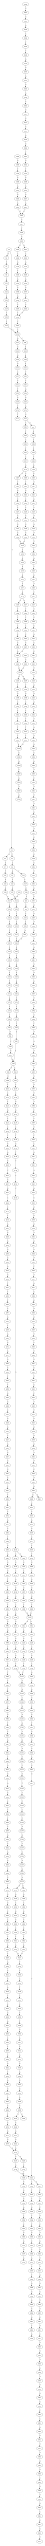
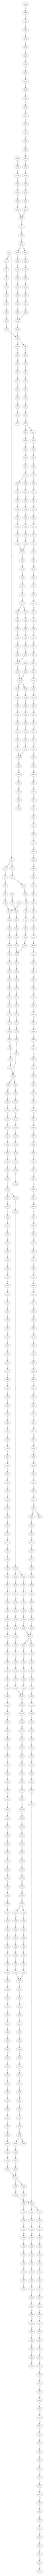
  strict digraph {
    fontname="Source Code Pro"
    node [fontname="Source Code Pro"]
    edge [fontname="Source Code Pro"]
    S0
    S1
    S2
    S3
    S4
    S5
    S6
    S7
    S8
-   S9
    S10
    S11
    S12
    S13
    S14
    S15
    S16
    S17
    S18
    S19
    S20
    S21
    S22
    S27
    S24
    S25
    S26
    S23
    S28
    S29
    S30
    S31
    S32
    S33
    S34
    S35
    S36
    S37
    S38
    S39
    S40
    S41
    S42
    S43
    S44
    S45
    S46
    S47
    S48
    S49
    S50
    S51
    S52
    S53
    S54
    S55
    S56
    S57
    S58
    S59
    S60
    S61
    S62
    S63
    S64
    S65
    S66
    S67
    S68
    S69
    S70
    S71
    S72
    S73
    S74
    S75
    S76
    S77
    S78
    S79
    S80
    S81
    S82
    S83
    S84
    S85
    S86
    S87
    S88
    S89
    S90
    S91
    S92
    S93
    S94
    S95
    S96
    S97
    S98
    S99
    S100
    S101
    S102
    S103
    S104
    S105
    S106
    S107
    S108
    S109
    S110
    S111
    S112
    S113
    S114
    S115
    S116
    S117
    S118
    S119
    S120
    S121
    S122
    S123
    S124
    S125
    S126
    S127
    S128
    S129
    S130
    S131
    S132
    S133
    S134
    S135
    S136
    S137
    S138
    S139
    S140
    S141
    S142
    S143
    S144
    S145
    S146
    S147
    S148
    S149
    S150
    S151
    S152
    S153
    S154
    S155
    S156
    S157
    S158
    S159
    S160
    S161
    S162
    S163
    S164
    S165
    S166
    S167
    S168
    S169
    S170
    S171
    S172
    S173
    S174
    S175
    S176
    S177
    S178
    S179
    S180
    S181
    S182
    S183
    S184
    S185
    S186
    S187
    S188
    S189
    S190
    S191
    S192
    S193
    S194
    S195
    S196
    S197
    S198
    S199
    S200
    S201
    S202
    S203
    S204
    S205
    S206
    S207
    S208
    S209
    S210
    S211
    S212
    S213
    S214
    S216
    S217
    S218
    S219
    S220
    S221
    S215
    S222
    S223
    S224
    S225
    S226
    S227
    S228
    S229
    S230
    S231
    S232
    S233
    S234
    S235
    S236
    S237
    S238
    S239
    S240
    S241
    S242
    S243
    S244
    S245
    S246
    S247
    S248
    S249
    S250
    S251
    S252
    S253
    S254
    S255
    S256
    S257
    S258
    S259
    S260
    S261
    S262
    S263
    S264
    S265
    S266
    S267
    S268
    S269
    S270
    S271
    S272
    S273
    S274
    S275
    S276
    S277
    S278
    S279
    n281 [label=S980]
    S281
    S282
    S283
    S284
    S285
    S286
    S287
    S288
    S289
    S290
    S291
    S292
    S293
    S294
    S295
    S296
    S297
    S298
    S299
    S300
    S301
    S302
    S303
    S304
    S305
    S306
    S307
    S308
    S309
    S310
    S311
    S312
    S313
    S314
    S315
    S316
    S317
    S318
    S319
    S320
    S321
    S322
    S323
    S324
    S325
    S326
    S327
    S328
    S329
    S330
    S331
    S332
    S333
    S334
    S335
    S336
    S337
    S338
    S339
    S340
    S341
    S342
    S343
    S344
    S345
    S346
    S347
    S348
    S349
    S350
    S351
    S352
    S353
    S354
    S355
    S356
    S357
    S358
    S359
    S360
    S361
    S362
    S363
    S364
    S365
    S366
    S367
    S368
    S369
    S370
    S371
    S372
    S373
    S374
    S375
    S376
    S377
    S378
    S379
    S380
    S381
    S382
    S383
    S384
    S385
    S386
    S387
    S388
    S389
    S390
    S391
    S392
    S393
    S394
    S395
    S396
    S397
    S398
    S399
    S400
    S401
    S402
    S403
    S404
    S405
    S406
    S407
    S408
    S409
    S410
    S411
    S412
    S413
    S414
    S415
    S416
    S417
    S418
    S419
    S420
    S421
    S422
    S423
    S424
    S425
    S426
    S427
    S428
    S429
    S430
    S431
    S432
    S433
    S434
    S435
    S436
    S437
    S438
    S439
    S440
    S441
    S442
    S443
    S444
    S445
    S446
    S447
    S448
    S449
    S450
    S451
    S452
    S453
    S454
    S455
    S456
    S457
    S458
    S459
    S460
    S461
    S462
    S463
    S464
    S465
    S466
    S467
    S468
    S469
    S470
    S471
    S472
    S473
    S474
    S475
    S476
    S477
    S478
    S479
    S480
    S481
    S482
    S483
    S484
    S485
    S486
    S487
    S488
    S489
    S490
    S491
    S492
    S493
    S494
    S495
    S496
    S497
    S498
    S499
    S500
    S501
    S502
    S503
    S504
    S505
    S506
    S507
    S508
    S510
    S511
    S512
    S513
    S509
    S514
    S515
    S516
    S517
    S518
    S519
    S520
    S521
    S522
    S523
    S524
    S525
    S526
    S527
    S528
    S529
    S530
    S531
    S532
    S533
    S534
    S535
    S536
    S537
    S538
    S539
    S540
    S541
    S542
    S543
    S544
    S545
    S546
    S547
    S548
    S549
    S550
    S551
    S552
    S553
    S554
    S555
    S556
    S557
    S558
    S559
    S560
    S561
    S562
    S563
    S564
    S565
    S566
    S567
    S568
    S569
    S570
    S571
    S572
    S573
    S574
    S575
    S576
    S577
    S578
    S579
    S580
    S581
    S583
    S584
    S585
    S587
    S588
    S589
    S586
    S590
    S591
    S592
    S593
    S594
    S595
    S596
    S597
    S598
    S599
    S600
    S601
    S602
    S603
    S604
    S605
    S606
    S607
    S608
    S609
    S610
    S611
    S612
    S613
    S614
    S615
    S616
    S617
    S618
    S619
    S620
    S621
    S622
    S623
    S624
    S625
    S626
    S627
    S628
    S629
    S630
    S631
    S632
    S633
    S634
    S635
    S636
    S637
    S638
    S639
    S640
    S641
    S642
    S643
    S644
    S645
    S646
    S647
    S648
    S649
    S650
    S651
    S652
    S653
    S654
    S655
    S656
    S657
    S658
    S659
    S660
    S661
    S662
    S663
    S664
    S665
    S666
    S667
    S669
    S668
    S670
    S671
    S672
    S673
    S674
    S675
    S676
    S677
    S678
    S679
    S680
    S681
    S682
    S683
    S684
    S685
    S0 -> S1 [label=T]
    S0 -> S2 [label=A]
    S1 -> S3 [label=T]
    S1 -> S4 [label=A]
    S2 -> S5 [label=T]
    S3 -> S6 [label=C]
    S4 -> S7 [label=G]
    S5 -> S8 [label=T]
-   S6 -> S9 [label=G]
    S6 -> S10 [label=T]
    S7 -> S11 [label=T]
    S8 -> S12 [label=A]
-   S9 -> S13 [label=C]
    S10 -> S14 [label=C]
    S11 -> S15 [label=G]
    S12 -> S16 [label=G]
    S13 -> S17 [label=A]
    S14 -> S18 [label=A]
    S15 -> S19 [label=G]
    S16 -> S20 [label=G]
    S17 -> S21 [label=C]
    S18 -> S22 [label=C]
    S19 -> S27 [label=C]
    S20 -> S24 [label=C]
    S21 -> S25 [label=C]
    S22 -> S26 [label=C]
    S27 -> S31 [label=A]
    S24 -> S28 [label=T]
    S25 -> S29 [label=T]
    S26 -> S30 [label=T]
    S23 -> S27 [label=A]
    S28 -> S32 [label=C]
    S29 -> S33 [label=G]
    S30 -> S34 [label=G]
    S31 -> S35 [label=T]
    S32 -> S36 [label=C]
    S33 -> S37 [label=A]
    S34 -> S38 [label=A]
    S35 -> S39 [label=A]
    S36 -> S40 [label=C]
    S36 -> S41 [label=A]
    S37 -> S42 [label=G]
    S38 -> S42 [label=G]
    S39 -> S43 [label=C]
    S40 -> S44 [label=A]
    S41 -> S45 [label=G]
    S42 -> S46 [label=G]
    S43 -> S47 [label=G]
    S44 -> S48 [label=A]
    S45 -> S49 [label=G]
    S46 -> S50 [label=A]
    S47 -> S51 [label=C]
    S48 -> S52 [label=G]
    S49 -> S53 [label=A]
    S50 -> S54 [label=A]
    S51 -> S55 [label=G]
    S52 -> S56 [label=T]
    S53 -> S57 [label=C]
    S54 -> S58 [label=A]
    S55 -> S59 [label=T]
    S56 -> S60 [label=T]
    S57 -> S61 [label=C]
    S58 -> S62 [label=A]
    S59 -> S63 [label=G]
    S60 -> S64 [label=G]
    S61 -> S65 [label=T]
    S62 -> S66 [label=C]
    S63 -> S67 [label=T]
    S64 -> S68 [label=G]
    S65 -> S69 [label=G]
    S66 -> S70 [label=T]
    S67 -> S71 [label=T]
    S68 -> S72 [label=A]
    S69 -> S73 [label=T]
    S70 -> S74 [label=T]
    S71 -> S75 [label=A]
    S72 -> S76 [label=G]
    S73 -> S77 [label=T]
    S74 -> S78 [label=A]
    S75 -> S79 [label=C]
    S76 -> S80 [label=C]
    S76 -> S81 [label=G]
    S78 -> S82 [label=C]
    S79 -> S83 [label=T]
    S80 -> S84 [label=T]
    S81 -> S85 [label=G]
    S82 -> S86 [label=A]
    S83 -> S87 [label=T]
    S84 -> S88 [label=C]
    S85 -> S89 [label=G]
    S86 -> S90 [label=A]
    S87 -> S91 [label=A]
    S88 -> S92 [label=T]
    S89 -> S93 [label=T]
    S90 -> S94 [label=C]
    S90 -> S95 [label=A]
    S91 -> S96 [label=C]
    S92 -> S97 [label=C]
    S93 -> S98 [label=T]
    S94 -> S99 [label=A]
    S95 -> S100 [label=T]
    S96 -> S101 [label=A]
    S97 -> S102 [label=A]
    S98 -> S103 [label=A]
    S99 -> S104 [label=T]
    S100 -> S105 [label=T]
    S101 -> S90 [label=A]
    S102 -> S106 [label=C]
    S102 -> S107 [label=T]
    S103 -> S108 [label=G]
    S104 -> S109 [label=C]
    S105 -> S110 [label=C]
    S106 -> S111 [label=T]
    S107 -> S112 [label=T]
    S108 -> S113 [label=T]
    S109 -> S114 [label=A]
    S110 -> S115 [label=T]
    S111 -> S116 [label=A]
    S112 -> S117 [label=A]
    S113 -> S118 [label=A]
    S114 -> S119 [label=G]
    S115 -> S120 [label=G]
    S116 -> S121 [label=C]
    S117 -> S122 [label=C]
    S118 -> S123 [label=G]
    S119 -> S124 [label=T]
    S120 -> S125 [label=T]
    S121 -> S126 [label=C]
    S122 -> S127 [label=C]
    S123 -> S128 [label=C]
    S124 -> S129 [label=C]
    S125 -> S130 [label=C]
    S126 -> S131 [label=A]
    S127 -> S132 [label=A]
    S128 -> S133 [label=A]
    S129 -> S134 [label=T]
    S130 -> S135 [label=C]
    S131 -> S136 [label=G]
    S132 -> S137 [label=G]
    S133 -> S138 [label=A]
    S134 -> S139 [label=G]
    S135 -> S140 [label=A]
    S136 -> S141 [label=A]
    S137 -> S142 [label=A]
    S138 -> S143 [label=A]
    S139 -> S144 [label=T]
    S140 -> S145 [label=A]
    S141 -> S146 [label=A]
    S142 -> S146 [label=A]
    S143 -> S147 [label=T]
    S144 -> S148 [label=T]
    S145 -> S149 [label=A]
    S146 -> S150 [label=G]
    S147 -> S151 [label=C]
-   S148 -> S152 [label=T]
+   S153 -> S152 [label=T]
    S149 -> S153 [label=C]
    S150 -> S154 [label=G]
    S151 -> S155 [label=A]
    S152 -> S156 [label=C]
    S153 -> S157 [label=A]
    S154 -> S158 [label=G]
    S155 -> S159 [label=C]
    S156 -> S160 [label=A]
    S157 -> S161 [label=G]
    S158 -> S162 [label=G]
    S159 -> S163 [label=G]
    S160 -> S164 [label=C]
    S160 -> S165 [label=T]
    S161 -> S166 [label=C]
    S162 -> S167 [label=C]
    S163 -> S168 [label=T]
    S164 -> S169 [label=G]
    S165 -> S170 [label=G]
    S166 -> S171 [label=C]
    S167 -> S172 [label=A]
    S168 -> S173 [label=C]
    S169 -> S174 [label=C]
    S170 -> S175 [label=C]
    S171 -> S176 [label=T]
    S172 -> S177 [label=C]
    S172 -> S178 [label=T]
    S173 -> S179 [label=G]
    S174 -> S180 [label=A]
    S175 -> S181 [label=A]
    S176 -> S182 [label=A]
    S177 -> S183 [label=T]
    S178 -> S184 [label=T]
    S179 -> S185 [label=T]
    S180 -> S186 [label=G]
    S181 -> S187 [label=G]
    S182 -> S188 [label=A]
    S183 -> S189 [label=C]
    S184 -> S190 [label=C]
    S185 -> S191 [label=G]
    S186 -> S192 [label=G]
    S187 -> S193 [label=G]
    S188 -> S194 [label=G]
    S189 -> S195 [label=C]
    S190 -> S196 [label=C]
    S191 -> S197 [label=G]
    S192 -> S198 [label=C]
    S193 -> S199 [label=T]
    S194 -> S200 [label=G]
    S195 -> S201 [label=C]
    S196 -> S202 [label=C]
    S197 -> S203 [label=A]
    S198 -> S204 [label=A]
    S199 -> S205 [label=A]
    S200 -> S206 [label=G]
    S201 -> S207 [label=A]
    S202 -> S208 [label=A]
    S203 -> S209 [label=G]
    S204 -> S210 [label=G]
    S205 -> S211 [label=G]
    S205 -> S212 [label=A]
    S206 -> S213 [label=A]
    S207 -> S214 [label=A]
    S208 -> S214 [label=A]
    S209 -> S216 [label=G]
    S210 -> S217 [label=A]
    S211 -> S218 [label=A]
    S212 -> S219 [label=C]
    S213 -> S220 [label=G]
    S214 -> S221 [label=A]
    S216 -> S223 [label=T]
    S217 -> S224 [label=A]
    S218 -> S225 [label=A]
    S219 -> S226 [label=T]
    S220 -> S227 [label=T]
    S221 -> S228 [label=A]
    S215 -> S222 [label=A]
    S222 -> S228 [label=A]
    S223 -> S229 [label=T]
    S224 -> S230 [label=G]
    S225 -> S231 [label=G]
    S226 -> S232 [label=C]
    S227 -> S233 [label=T]
    S228 -> S234 [label=G]
    S228 -> S235 [label=A]
    S229 -> S236 [label=T]
    S230 -> S237 [label=G]
    S231 -> S238 [label=G]
    S232 -> S239 [label=A]
    S233 -> S240 [label=T]
    S234 -> S241 [label=T]
    S235 -> S242 [label=T]
    S236 -> S243 [label=A]
    S237 -> S244 [label=T]
    S238 -> S245 [label=T]
    S239 -> S246 [label=C]
    S240 -> S247 [label=C]
    S241 -> S248 [label=G]
    S242 -> S249 [label=G]
    S243 -> S250 [label=A]
    S244 -> S251 [label=C]
    S245 -> S251 [label=C]
    S246 -> S252 [label=A]
    S247 -> S253 [label=G]
    S248 -> S254 [label=C]
    S249 -> S255 [label=C]
    S250 -> S256 [label=A]
    S251 -> S257 [label=A]
    S252 -> S258 [label=G]
    S253 -> S259 [label=T]
    S254 -> S260 [label=T]
    S255 -> S261 [label=T]
    S256 -> S262 [label=G]
    S257 -> S263 [label=A]
    S258 -> S264 [label=A]
    S259 -> S265 [label=G]
    S260 -> S266 [label=T]
    S261 -> S267 [label=T]
    S262 -> S268 [label=T]
    S263 -> S269 [label=C]
    S264 -> S270 [label=G]
    S265 -> S271 [label=A]
    S266 -> S272 [label=T]
    S267 -> S273 [label=T]
    S268 -> S274 [label=A]
    S269 -> S275 [label=G]
    S270 -> S276 [label=C]
    S271 -> S277 [label=A]
    S272 -> S278 [label=T]
    S273 -> S279 [label=T]
    S274 -> n281 [label=A]
    S275 -> S281 [label=A]
    S276 -> S282 [label=G]
    S277 -> S283 [label=A]
    S278 -> S284 [label=A]
    S279 -> S284 [label=A]
    n281 -> S285 [label=A]
    S281 -> S286 [label=A]
    S282 -> S287 [label=T]
    S283 -> S288 [label=A]
    S284 -> S289 [label=G]
    S285 -> S290 [label=G]
    S286 -> S291 [label=C]
    S287 -> S292 [label=A]
    S288 -> S293 [label=T]
    S289 -> S294 [label=A]
    S290 -> S295 [label=A]
    S291 -> S296 [label=G]
    S292 -> S297 [label=G]
    S293 -> S298 [label=T]
    S294 -> S299 [label=C]
    S295 -> S300 [label=T]
    S296 -> S301 [label=G]
    S297 -> S302 [label=G]
    S298 -> S303 [label=G]
    S299 -> S304 [label=G]
    S300 -> S305 [label=C]
    S301 -> S306 [label=T]
    S302 -> S307 [label=A]
    S303 -> S308 [label=G]
    S304 -> S309 [label=T]
    S305 -> S310 [label=T]
    S306 -> S311 [label=C]
    S307 -> S312 [label=G]
    S308 -> S313 [label=C]
    S309 -> S314 [label=A]
    S310 -> S315 [label=T]
    S311 -> S316 [label=G]
    S312 -> S317 [label=G]
    S313 -> S318 [label=A]
    S315 -> S319 [label=T]
    S316 -> S320 [label=T]
    S317 -> S321 [label=T]
    S318 -> S322 [label=G]
    S319 -> S323 [label=G]
    S320 -> S324 [label=T]
    S321 -> S325 [label=G]
    S321 -> S326 [label=C]
    S322 -> S327 [label=C]
    S323 -> S328 [label=A]
    S324 -> S329 [label=T]
    S325 -> S330 [label=C]
    S326 -> S331 [label=T]
    S327 -> S332 [label=G]
    S328 -> S333 [label=A]
    S329 -> S334 [label=C]
    S330 -> S335 [label=A]
    S331 -> S336 [label=T]
    S332 -> S337 [label=A]
    S333 -> S338 [label=G]
    S334 -> S339 [label=T]
    S335 -> S340 [label=C]
    S336 -> S341 [label=G]
    S337 -> S342 [label=G]
    S338 -> S343 [label=G]
    S339 -> S344 [label=A]
    S340 -> S345 [label=A]
    S341 -> S346 [label=T]
    S342 -> S347 [label=G]
    S343 -> S348 [label=G]
    S344 -> S349 [label=G]
    S345 -> S350 [label=C]
    S346 -> S351 [label=T]
    S347 -> S352 [label=A]
    S348 -> S353 [label=G]
    S349 -> S354 [label=T]
    S350 -> S355 [label=T]
    S351 -> S356 [label=A]
    S352 -> S357 [label=C]
    S353 -> S358 [label=T]
    S354 -> S359 [label=C]
    S355 -> S360 [label=G]
    S356 -> S361 [label=C]
    S357 -> S362 [label=T]
    S358 -> S363 [label=A]
    S359 -> S364 [label=A]
    S360 -> S365 [label=C]
    S361 -> S366 [label=C]
    S362 -> S367 [label=T]
    S363 -> S368 [label=G]
    S364 -> S369 [label=G]
    S365 -> S370 [label=T]
    S366 -> S371 [label=A]
    S367 -> S372 [label=C]
    S368 -> S373 [label=G]
    S369 -> S374 [label=A]
    S370 -> S375 [label=T]
    S371 -> S376 [label=C]
    S372 -> S377 [label=A]
    S373 -> S378 [label=A]
    S374 -> S379 [label=A]
    S374 -> S380 [label=G]
    S375 -> S381 [label=A]
    S376 -> S382 [label=T]
    S377 -> S383 [label=C]
    S378 -> S384 [label=G]
    S379 -> S385 [label=A]
    S380 -> S386 [label=A]
    S381 -> S387 [label=A]
    S382 -> S388 [label=A]
    S383 -> S389 [label=T]
    S384 -> S390 [label=A]
    S385 -> S391 [label=C]
    S386 -> S392 [label=C]
    S387 -> S393 [label=G]
    S388 -> S394 [label=G]
    S389 -> S395 [label=A]
    S390 -> S396 [label=A]
    S391 -> S397 [label=G]
    S392 -> S398 [label=G]
    S393 -> S399 [label=T]
    S394 -> S400 [label=G]
    S395 -> S401 [label=G]
    S396 -> S402 [label=T]
    S397 -> S403 [label=A]
    S398 -> S404 [label=A]
    S399 -> S405 [label=T]
    S400 -> S406 [label=A]
    S401 -> S407 [label=G]
    S402 -> S408 [label=A]
    S403 -> S409 [label=C]
    S404 -> S410 [label=C]
    S405 -> S411 [label=G]
    S406 -> S412 [label=G]
    S407 -> S413 [label=G]
    S408 -> S414 [label=G]
    S409 -> S415 [label=T]
    S410 -> S416 [label=T]
    S411 -> S417 [label=A]
    S412 -> S418 [label=T]
    S413 -> S419 [label=T]
    S414 -> S420 [label=T]
    S415 -> S421 [label=A]
    S416 -> S422 [label=A]
    S417 -> S423 [label=C]
    S418 -> S424 [label=A]
    S419 -> S425 [label=T]
    S420 -> S426 [label=A]
    S421 -> S427 [label=G]
    S422 -> S427 [label=G]
    S423 -> S428 [label=T]
    S425 -> S429 [label=A]
    S426 -> S430 [label=G]
    S427 -> S431 [label=T]
    S428 -> S432 [label=T]
    S429 -> S433 [label=T]
    S430 -> S434 [label=T]
    S431 -> S435 [label=C]
    S432 -> S436 [label=T]
    S433 -> S437 [label=A]
    S434 -> S438 [label=T]
    S435 -> S439 [label=C]
    S436 -> S440 [label=G]
    S437 -> S441 [label=G]
    S438 -> S442 [label=A]
    S439 -> S443 [label=T]
    S440 -> S444 [label=T]
    S441 -> S445 [label=G]
    S442 -> S446 [label=T]
    S443 -> S447 [label=C]
    S444 -> S448 [label=T]
    S445 -> S449 [label=C]
    S446 -> S450 [label=C]
    S447 -> S451 [label=C]
    S448 -> S452 [label=A]
    S449 -> S453 [label=T]
    S450 -> S454 [label=A]
    S451 -> S455 [label=T]
    S452 -> S456 [label=G]
    S453 -> S457 [label=T]
    S454 -> S458 [label=A]
    S455 -> S459 [label=T]
    S456 -> S460 [label=C]
    S457 -> S461 [label=G]
    S458 -> S462 [label=A]
    S459 -> S463 [label=A]
    S460 -> S464 [label=C]
    S461 -> S465 [label=T]
    S462 -> S466 [label=C]
    S463 -> S467 [label=A]
    S464 -> S468 [label=A]
    S465 -> S469 [label=T]
    S466 -> S470 [label=A]
    S467 -> S471 [label=G]
    S468 -> S472 [label=G]
    S469 -> S473 [label=T]
    S470 -> S474 [label=T]
    S471 -> S475 [label=G]
    S472 -> S476 [label=T]
    S473 -> S477 [label=G]
    S474 -> S478 [label=G]
    S475 -> S479 [label=A]
    S476 -> S480 [label=T]
    S477 -> S481 [label=G]
    S478 -> S482 [label=T]
    S479 -> S483 [label=A]
    S480 -> S484 [label=A]
    S481 -> S485 [label=G]
    S482 -> S486 [label=T]
    S483 -> S487 [label=G]
    S484 -> S488 [label=G]
    S485 -> S489 [label=T]
    S486 -> S490 [label=C]
    S487 -> S491 [label=G]
    S488 -> S492 [label=C]
    S489 -> S493 [label=C]
    S490 -> S494 [label=C]
    S491 -> S495 [label=A]
    S492 -> S496 [label=A]
    S493 -> S497 [label=A]
    S494 -> S498 [label=T]
    S495 -> S499 [label=A]
    S496 -> S500 [label=T]
    S497 -> S501 [label=G]
    S498 -> S502 [label=C]
    S499 -> S503 [label=T]
    S499 -> S504 [label=C]
    S500 -> S505 [label=A]
    S501 -> S506 [label=T]
    S502 -> S507 [label=C]
    S503 -> S508 [label=A]
    S505 -> S510 [label=C]
    S506 -> S511 [label=A]
    S507 -> S512 [label=A]
    S508 -> S513 [label=G]
    S510 -> S515 [label=G]
    S511 -> S516 [label=G]
    S512 -> S517 [label=A]
    S513 -> S518 [label=G]
    S509 -> S514 [label=G]
    S514 -> S519 [label=G]
    S515 -> S520 [label=G]
    S516 -> S521 [label=A]
    S517 -> S522 [label=A]
    S518 -> S523 [label=A]
    S519 -> S524 [label=A]
    S520 -> S525 [label=T]
    S521 -> S526 [label=A]
    S522 -> S527 [label=A]
    S523 -> S528 [label=C]
    S523 -> S529 [label=G]
    S524 -> S530 [label=C]
    S526 -> S531 [label=C]
    S527 -> S532 [label=A]
    S528 -> S533 [label=C]
    S529 -> S534 [label=G]
    S530 -> S535 [label=T]
    S531 -> S536 [label=T]
    S532 -> S537 [label=G]
    S533 -> S538 [label=T]
    S534 -> S321 [label=T]
    S535 -> S539 [label=T]
    S536 -> S540 [label=T]
    S537 -> S541 [label=A]
    S538 -> S542 [label=A]
    S539 -> S543 [label=A]
    S540 -> S544 [label=C]
    S541 -> S545 [label=G]
    S542 -> S546 [label=G]
    S543 -> S547 [label=G]
    S544 -> S548 [label=G]
    S545 -> S549 [label=A]
    S546 -> S550 [label=A]
    S547 -> S551 [label=A]
    S548 -> S552 [label=C]
    S549 -> S553 [label=T]
    S550 -> S554 [label=A]
    S551 -> S555 [label=A]
    S552 -> S556 [label=A]
    S553 -> S557 [label=A]
    S554 -> S558 [label=C]
    S555 -> S559 [label=A]
    S556 -> S560 [label=A]
    S557 -> S561 [label=G]
    S558 -> S562 [label=C]
    S559 -> S563 [label=C]
    S560 -> S564 [label=C]
    S561 -> S565 [label=A]
    S562 -> S566 [label=G]
    S563 -> S567 [label=G]
    S564 -> S568 [label=G]
    S565 -> S569 [label=C]
    S566 -> S570 [label=G]
    S567 -> S571 [label=G]
    S568 -> S572 [label=T]
    S569 -> S573 [label=T]
    S570 -> S574 [label=A]
    S571 -> S575 [label=A]
    S572 -> S576 [label=G]
    S573 -> S577 [label=A]
    S574 -> S578 [label=A]
    S575 -> S579 [label=A]
    S576 -> S580 [label=G]
    S577 -> S581 [label=G]
    S579 -> S583 [label=G]
    S580 -> S584 [label=C]
    S581 -> S585 [label=G]
    S583 -> S587 [label=T]
    S584 -> S588 [label=C]
    S585 -> S589 [label=A]
    S587 -> S591 [label=G]
    S588 -> S592 [label=G]
    S589 -> S593 [label=A]
    S586 -> S590 [label=G]
    S590 -> S594 [label=T]
    S591 -> S595 [label=T]
    S592 -> S596 [label=C]
    S593 -> S597 [label=T]
    S594 -> S598 [label=A]
    S595 -> S599 [label=A]
    S596 -> S600 [label=A]
    S597 -> S601 [label=T]
    S598 -> S602 [label=A]
    S599 -> S603 [label=A]
    S600 -> S604 [label=T]
    S601 -> S605 [label=C]
    S602 -> S606 [label=A]
    S603 -> S607 [label=A]
    S604 -> S608 [label=A]
    S605 -> S609 [label=T]
    S606 -> S610 [label=A]
    S607 -> S611 [label=A]
    S608 -> S612 [label=C]
    S609 -> S613 [label=A]
    S610 -> S614 [label=G]
    S611 -> S614 [label=G]
    S612 -> S615 [label=A]
    S613 -> S616 [label=G]
    S614 -> S617 [label=A]
    S615 -> S618 [label=A]
    S616 -> S619 [label=T]
    S617 -> S620 [label=T]
    S618 -> S621 [label=T]
    S619 -> S622 [label=G]
    S620 -> S623 [label=A]
    S621 -> S624 [label=C]
    S622 -> S625 [label=C]
    S623 -> S626 [label=G]
    S623 -> S627 [label=A]
    S624 -> S628 [label=G]
    S625 -> S629 [label=T]
    S626 -> S630 [label=C]
    S627 -> S631 [label=C]
    S628 -> S632 [label=A]
    S629 -> S633 [label=T]
    S630 -> S634 [label=A]
    S631 -> S635 [label=A]
    S632 -> S636 [label=C]
    S633 -> S637 [label=G]
    S634 -> S638 [label=T]
    S635 -> S639 [label=T]
    S636 -> S640 [label=C]
    S637 -> S641 [label=A]
    S638 -> S642 [label=A]
    S639 -> S643 [label=A]
    S640 -> S644 [label=T]
    S641 -> S645 [label=A]
    S642 -> S646 [label=G]
    S643 -> S647 [label=G]
    S644 -> S648 [label=C]
    S645 -> S649 [label=A]
    S646 -> S650 [label=G]
    S647 -> S651 [label=G]
    S648 -> S652 [label=A]
    S649 -> S653 [label=T]
    S650 -> S654 [label=C]
    S651 -> S655 [label=C]
    S652 -> S656 [label=T]
    S653 -> S657 [label=A]
    S654 -> S658 [label=T]
    S655 -> S658 [label=T]
    S656 -> S659 [label=A]
    S657 -> S660 [label=G]
    S658 -> S661 [label=C]
    S659 -> S662 [label=G]
    S660 -> S663 [label=A]
    S661 -> S36 [label=C]
    S662 -> S664 [label=A]
    S663 -> S665 [label=A]
    S664 -> S666 [label=A]
    S665 -> S667 [label=G]
    S665 -> S669 [label=G]
    S666 -> S668 [label=T]
    S669 -> S671 [label=C]
    S668 -> S670 [label=A]
    S670 -> S672 [label=G]
    S671 -> S673 [label=C]
    S672 -> S674 [label=G]
    S673 -> S675 [label=A]
    S674 -> S523 [label=A]
    S675 -> S676 [label=A]
    S676 -> S677 [label=C]
    S677 -> S678 [label=T]
    S678 -> S679 [label=T]
    S679 -> S680 [label=G]
    S680 -> S681 [label=C]
    S681 -> S682 [label=A]
    S682 -> S683 [label=G]
    S683 -> S684 [label=G]
    S684 -> S685 [label=T]
    S685 -> S205 [label=A]
  }
